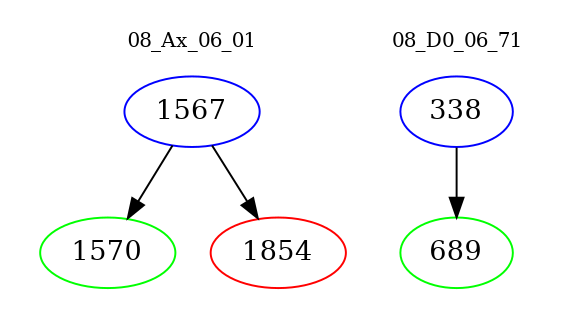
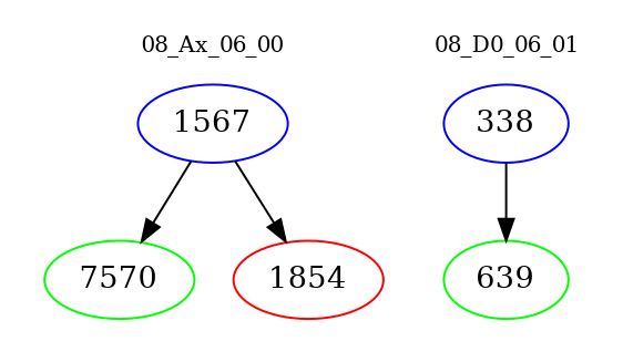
  digraph {
    node [color=blue]
    edge [color=black]
    n1 [label=1567]
-   n2 [color=green label=1570]
+   n2 [color=green label=7570]
    n3 [color=red label=1854]
    n4 [label=338]
-   n5 [color=green label=689]
+   n5 [color=green label=639]
    subgraph cluster_1 {
      color=white
      fontsize=10
-     label="08_Ax_06_01"
+     label="08_Ax_06_00"
      n1
      n2
      n3
    }
    subgraph cluster_2 {
      color=white
      fontsize=10
-     label="08_D0_06_71"
+     label="08_D0_06_01"
      n4
      n5
    }
    n1 -> n2
    n1 -> n3
    n4 -> n5
  }
